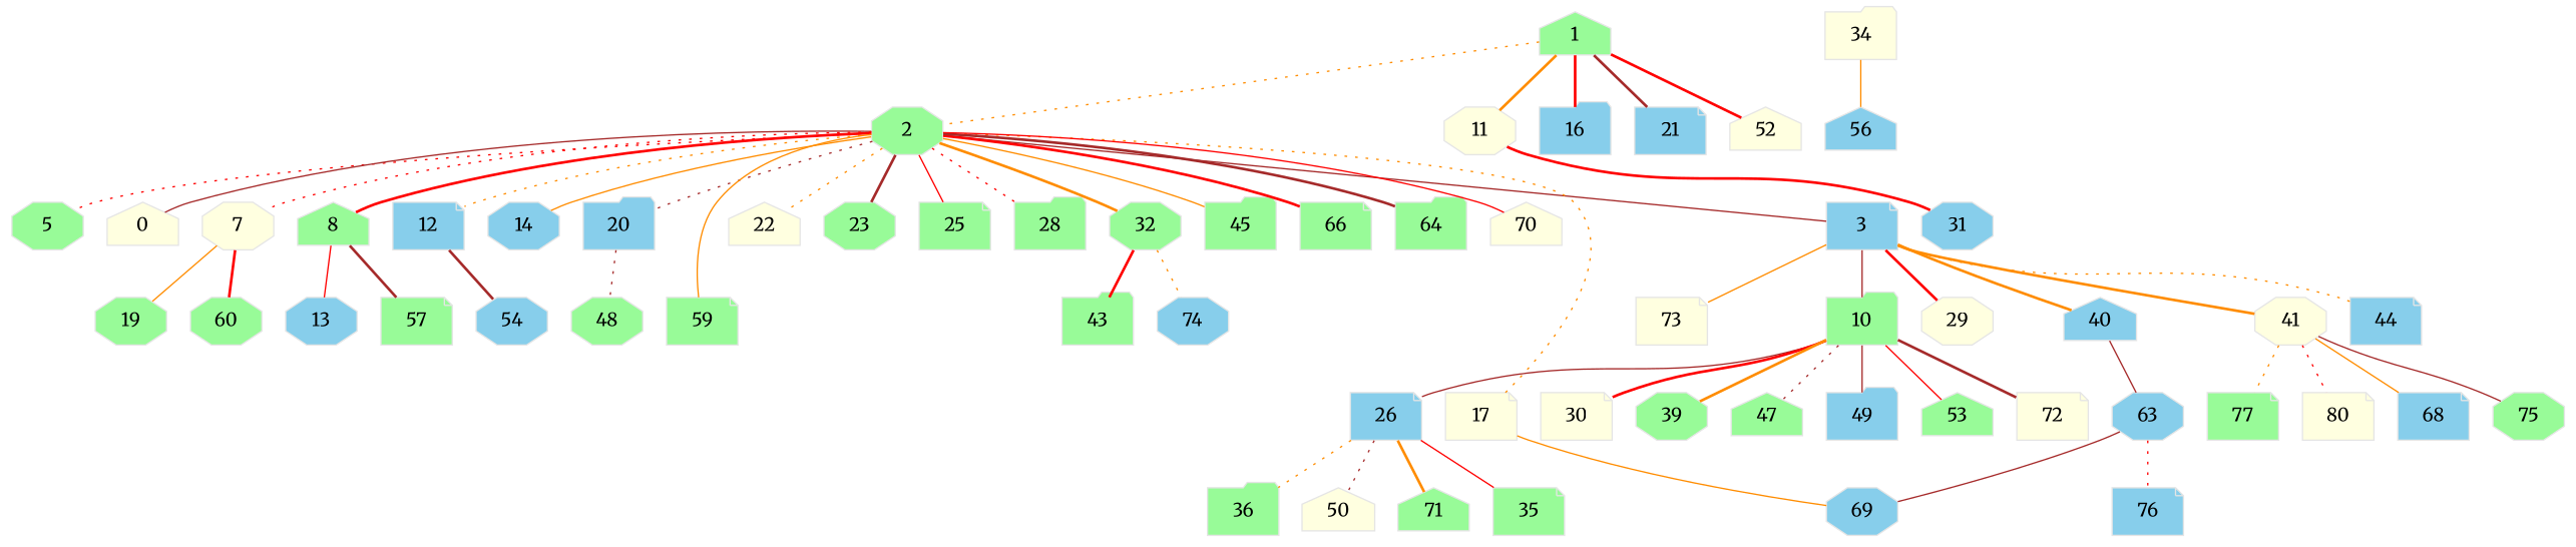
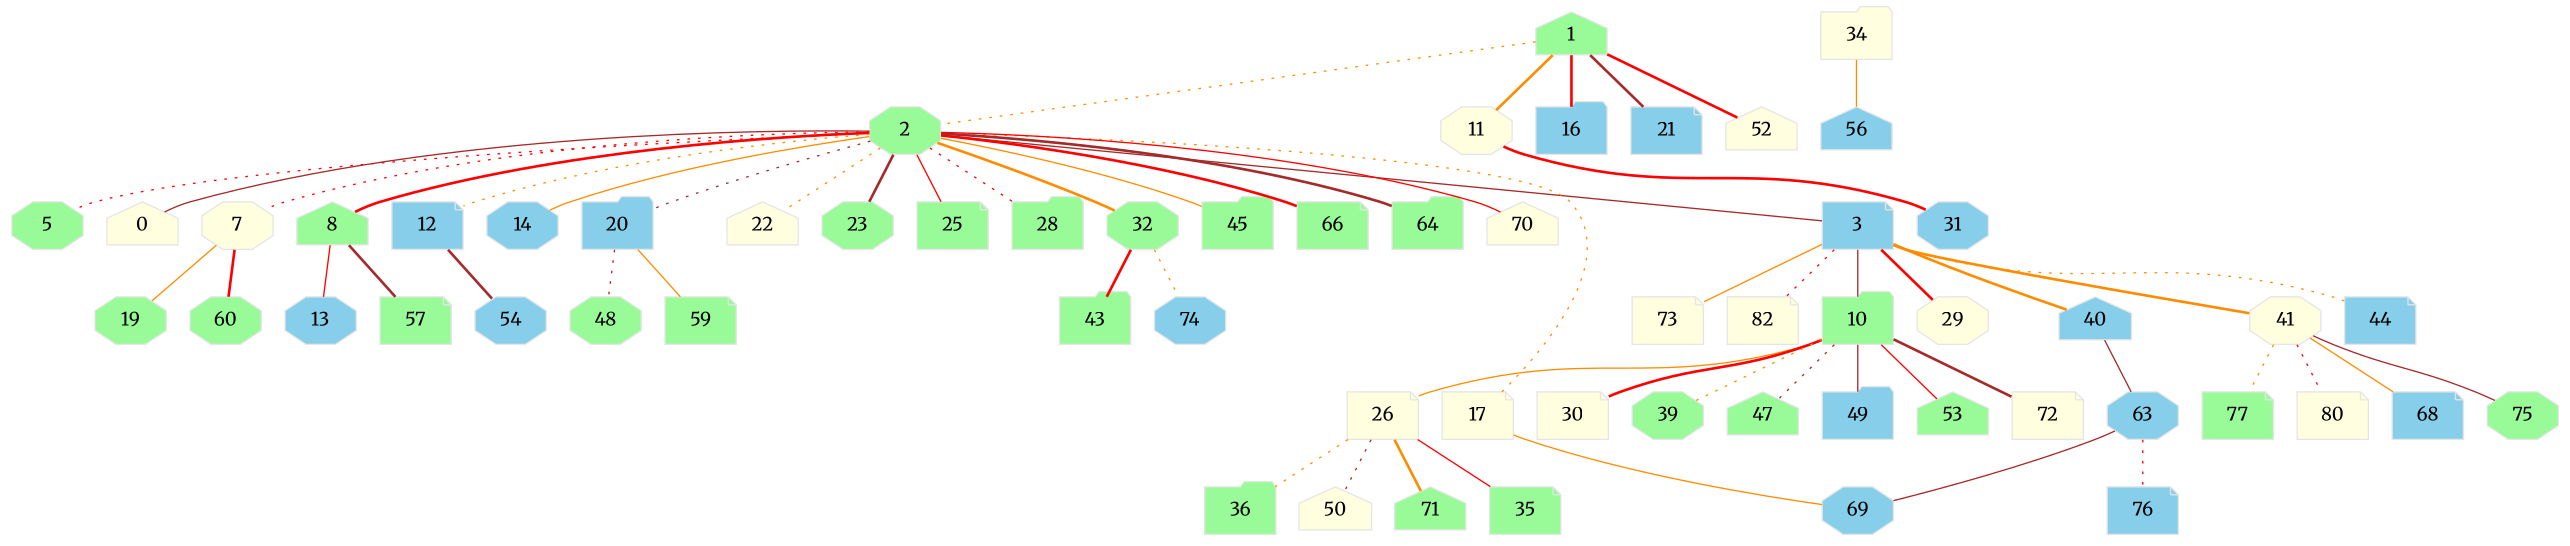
  graph {
    fontname=Merriweather
    node [color=gray90 fillcolor=palegreen fontname=Merriweather shape=octagon style=filled]
    edge [color=darkorange fontname=Merriweather style=solid]
    1 [shape=house super="+9"]
    2 [super="+4"]
    11 [fillcolor=lightyellow]
    16 [fillcolor=skyblue shape=folder]
    21 [fillcolor=skyblue shape=note]
    52 [fillcolor=lightyellow shape=house]
    3 [fillcolor=skyblue shape=note super="+46"]
    5
    n9 [fillcolor=lightyellow label=0 shape=house]
    7 [fillcolor=lightyellow super="+79"]
    8 [shape=house super="+18"]
    12 [fillcolor=skyblue shape=note]
    14 [fillcolor=skyblue super="+15"]
    17 [fillcolor=lightyellow shape=note super="+24"]
    20 [fillcolor=skyblue shape=folder super="+33"]
    22 [fillcolor=lightyellow shape=house]
    23
    25 [shape=note]
    28 [shape=folder]
    32 [super="+51"]
    45 [shape=folder]
    n22 [label=66 shape=note]
    64 [shape=folder]
    70 [fillcolor=lightyellow shape=house]
    31 [fillcolor=skyblue super="+38"]
    10 [shape=folder super="+83"]
    29 [fillcolor=lightyellow super="+42"]
    40 [fillcolor=skyblue shape=house]
    41 [fillcolor=lightyellow super="+58"]
    44 [fillcolor=skyblue shape=note]
    n31 [fillcolor=lightyellow label=73 shape=note]
+   82 [fillcolor=lightyellow shape=note]
    19
    60
    13 [fillcolor=skyblue super="+62"]
    57 [shape=note]
    54 [fillcolor=skyblue]
    69 [fillcolor=skyblue super="+73"]
    48
    59 [shape=note]
    43 [shape=folder]
    74 [fillcolor=skyblue]
-   26 [fillcolor=skyblue shape=note super="+55"]
+   26 [fillcolor=lightyellow shape=note super="+55"]
    30 [fillcolor=lightyellow shape=note]
    39
    47 [shape=house super="+65"]
    49 [fillcolor=skyblue shape=folder]
    53 [shape=house]
    72 [fillcolor=lightyellow shape=note]
    63 [fillcolor=skyblue super="+67"]
    68 [fillcolor=skyblue shape=note]
    75
    77 [shape=note]
    80 [fillcolor=lightyellow shape=note]
    35 [shape=note super="+81"]
    36 [shape=folder]
    50 [fillcolor=lightyellow shape=house]
    71 [shape=house]
    34 [fillcolor=lightyellow shape=folder super="+37"]
    56 [fillcolor=skyblue shape=house]
    76 [fillcolor=skyblue shape=note]
    1 -- 2 [style=dotted]
    1 -- 11 [style=bold]
    1 -- 16 [color=red style=bold]
    1 -- 21 [color=brown style=bold]
    1 -- 52 [color=red style=bold]
    2 -- 3 [color=brown]
    2 -- 5 [color=red style=dotted]
    2 -- n9 [color=brown]
    2 -- 7 [color=red style=dotted]
    2 -- 8 [color=red style=bold]
    2 -- 12 [style=dotted]
    2 -- 14
    2 -- 17 [style=dotted]
    2 -- 20 [color=brown style=dotted]
    2 -- 22 [style=dotted]
    2 -- 23 [color=brown style=bold]
    2 -- 25 [color=red]
    2 -- 28 [color=red style=dotted]
    2 -- 32 [style=bold]
    2 -- 45
    2 -- n22 [color=red style=bold]
    2 -- 64 [color=brown style=bold]
    2 -- 70 [color=red]
    11 -- 31 [color=red style=bold]
    3 -- 10 [color=brown]
    3 -- 29 [color=red style=bold]
    3 -- 40 [style=bold]
    3 -- 41 [style=bold]
    3 -- 44 [style=dotted]
    3 -- n31
+   3 -- 82 [color=red style=dotted]
    7 -- 19
    7 -- 60 [color=red style=bold]
    8 -- 13 [color=red]
    8 -- 57 [color=brown style=bold]
    12 -- 54 [color=brown style=bold]
    17 -- 69
    20 -- 48 [color=brown style=dotted]
-   2 -- 59
+   20 -- 59
    32 -- 43 [color=red style=bold]
    32 -- 74 [style=dotted]
-   10 -- 26 [color=brown]
+   10 -- 26
    10 -- 30 [color=red style=bold]
-   10 -- 39 [style=bold]
+   10 -- 39 [style=dotted]
    10 -- 47 [color=brown style=dotted]
    10 -- 49 [color=brown]
    10 -- 53 [color=red]
    10 -- 72 [color=brown style=bold]
    40 -- 63 [color=brown]
    41 -- 68
    41 -- 75 [color=brown]
    41 -- 77 [style=dotted]
    41 -- 80 [color=red style=dotted]
    26 -- 35 [color=red]
    26 -- 36 [style=dotted]
    26 -- 50 [color=brown style=dotted]
    26 -- 71 [style=bold]
    63 -- 69 [color=brown]
    63 -- 76 [color=red style=dotted]
    34 -- 56
  }
